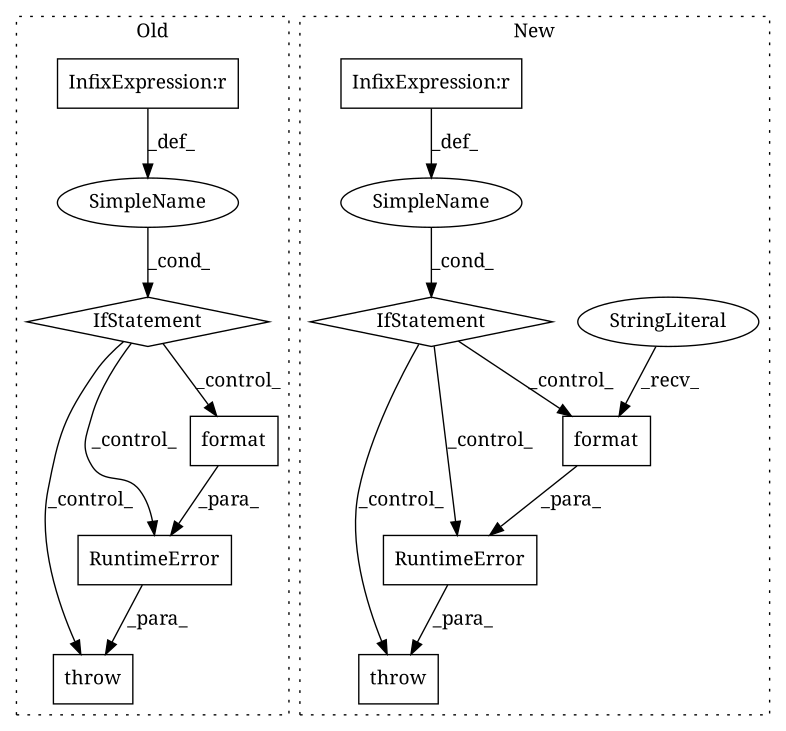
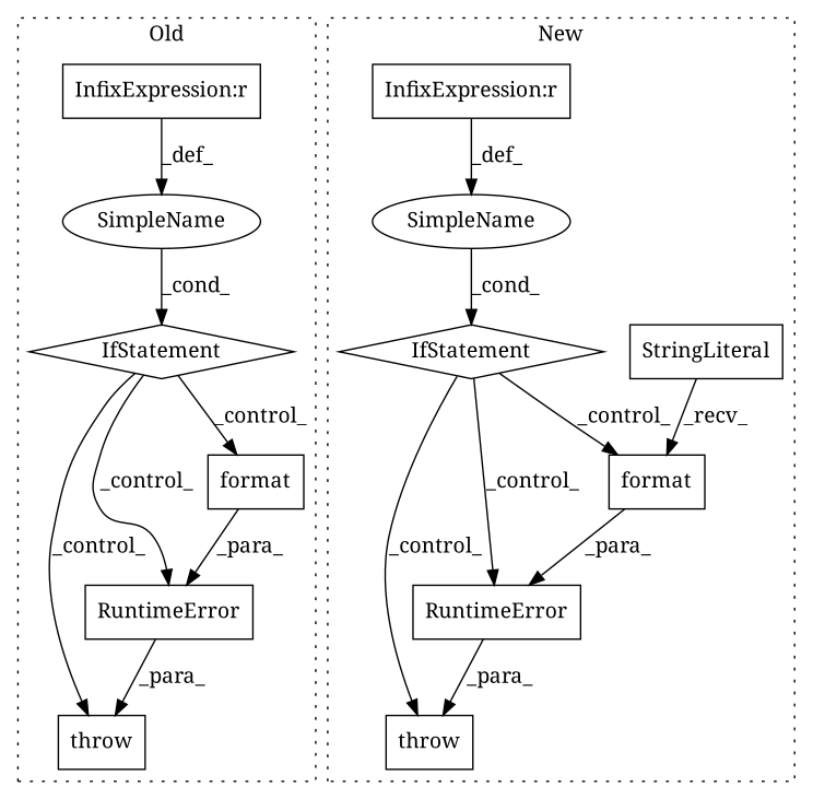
  digraph {
    fontname="Noto Serif"
    node [a=32 shape=box fontname="Noto Serif"]
    edge [fontname="Noto Serif"]
    n1 [a=53 l=6 label=throw s=2625]
    n2 [l="13,1" label=RuntimeError s="2631,2746"]
    n3 [a=42 label=SimpleName shape=ellipse]
    n4 [a=25 l="4,2" label=IfStatement s="2580,2613" shape=diamond]
    n5 [a=27 l=4 label="InfixExpression:r" s=2594]
    n6 [l="7,1" label=format s="2695,2745"]
    n7 [l="13,1" label=RuntimeError s="2819,2926"]
    n8 [a=53 l=6 label=throw s=2813]
    n9 [l="7,1" label=format s="2905,2925"]
-   n10 [a=45 l=72 label=StringLiteral s=2832 shape=ellipse]
+   n10 [a=45 l=72 label=StringLiteral s=2832]
    n11 [a=42 label=SimpleName shape=ellipse]
    n12 [a=25 l="4,2" label=IfStatement s="2768,2803" shape=diamond]
    n13 [a=27 l=4 label="InfixExpression:r" s=2780]
    subgraph cluster_1 {
      label=Old
      style=dotted
      n1
      n2
      n3
      n4
      n5
      n6
    }
    subgraph cluster_2 {
      label=New
      style=dotted
      n7
      n8
      n9
      n10
      n11
      n12
      n13
    }
    n2 -> n1 [label=_para_]
    n3 -> n4 [label=_cond_]
    n4 -> n1 [label=_control_]
    n4 -> n2 [label=_control_]
    n4 -> n6 [label=_control_]
    n5 -> n3 [label=_def_]
    n6 -> n2 [label=_para_]
    n7 -> n8 [label=_para_]
    n9 -> n7 [label=_para_]
    n10 -> n9 [label=_recv_]
    n11 -> n12 [label=_cond_]
    n12 -> n7 [label=_control_]
    n12 -> n8 [label=_control_]
    n12 -> n9 [label=_control_]
    n13 -> n11 [label=_def_]
  }
